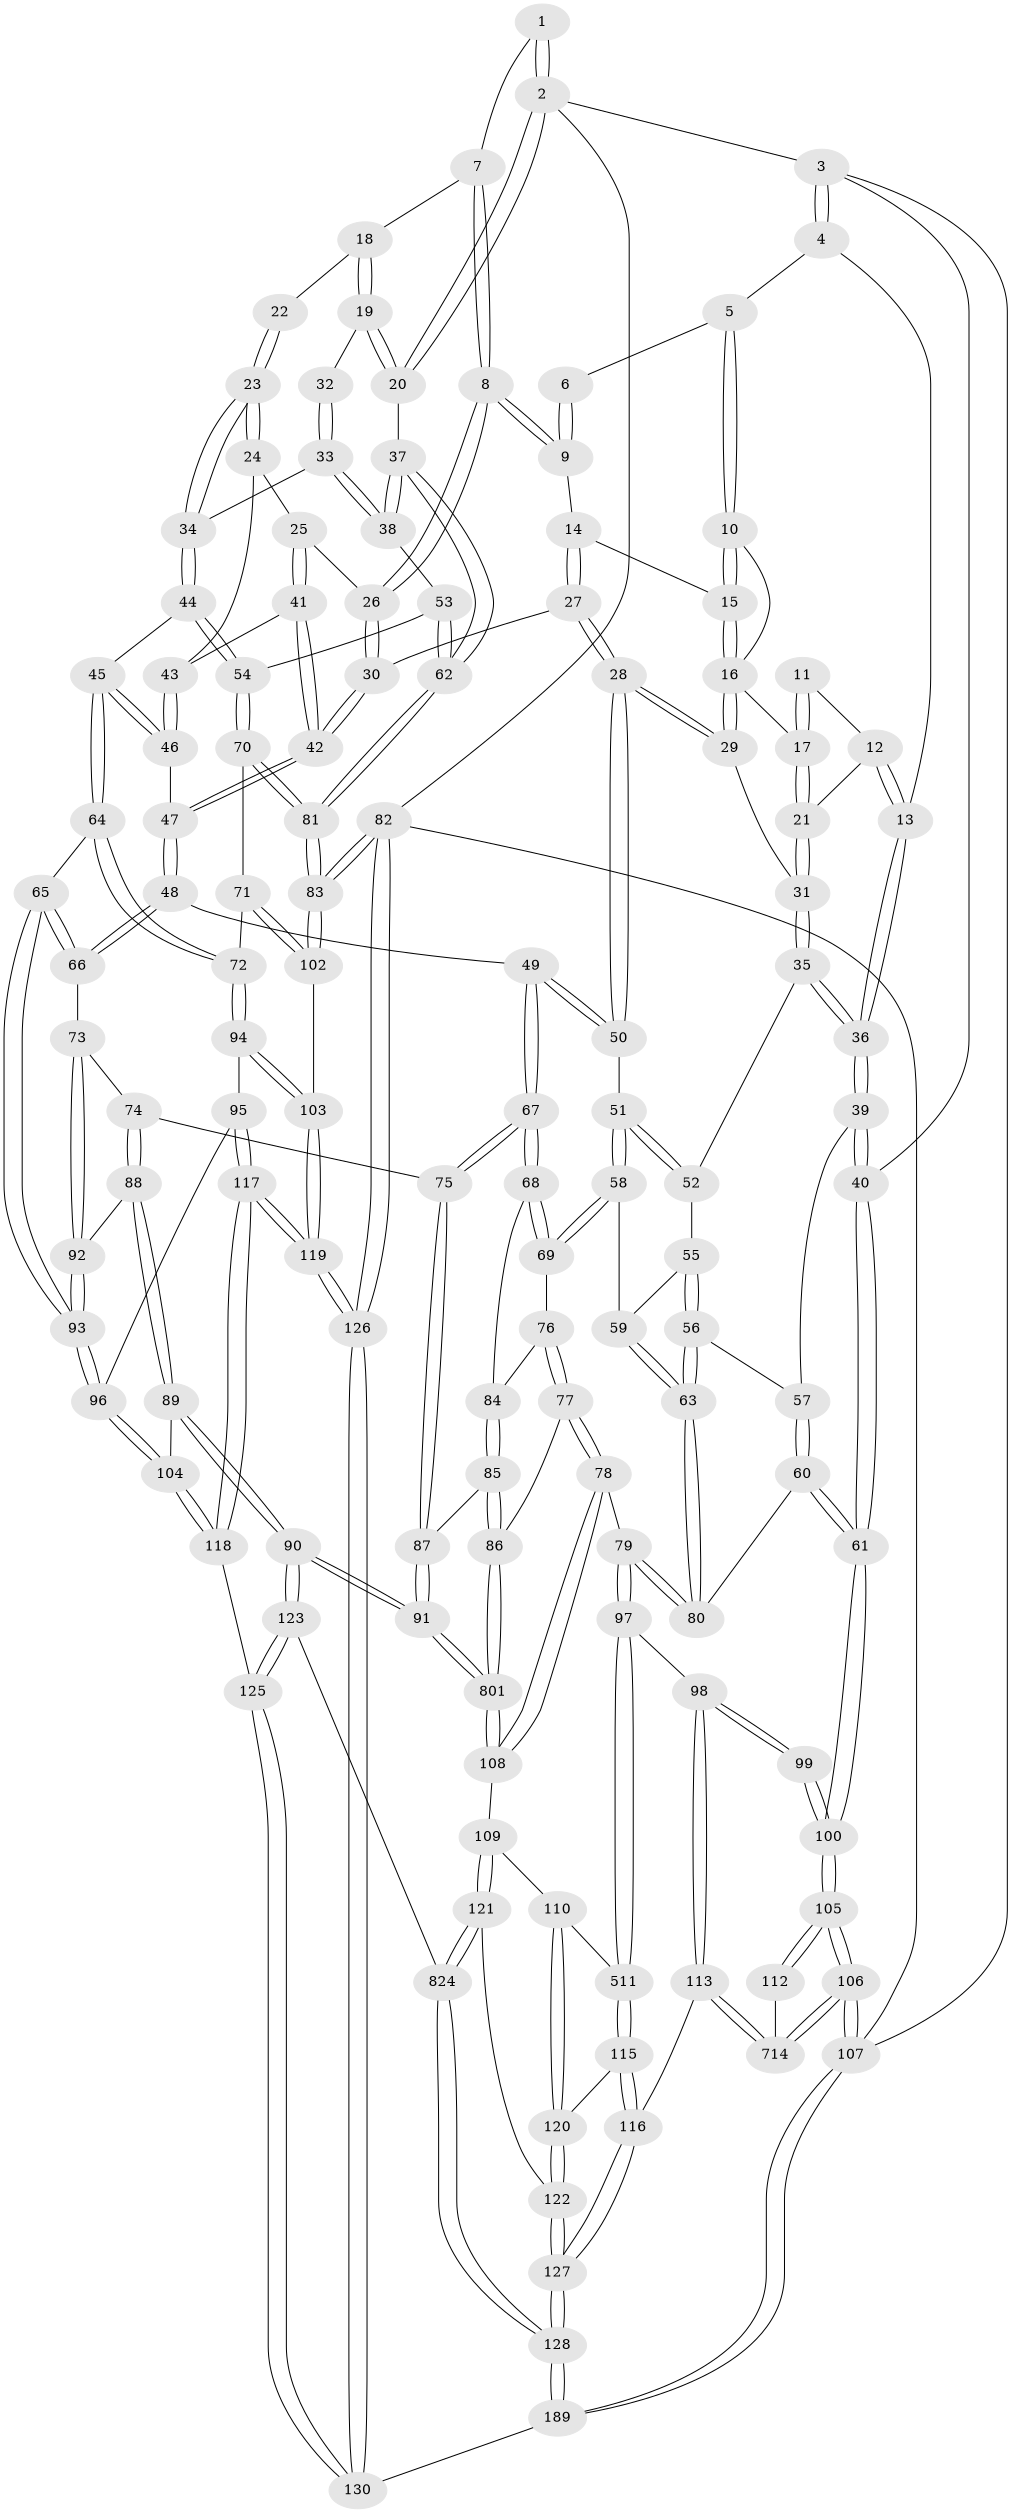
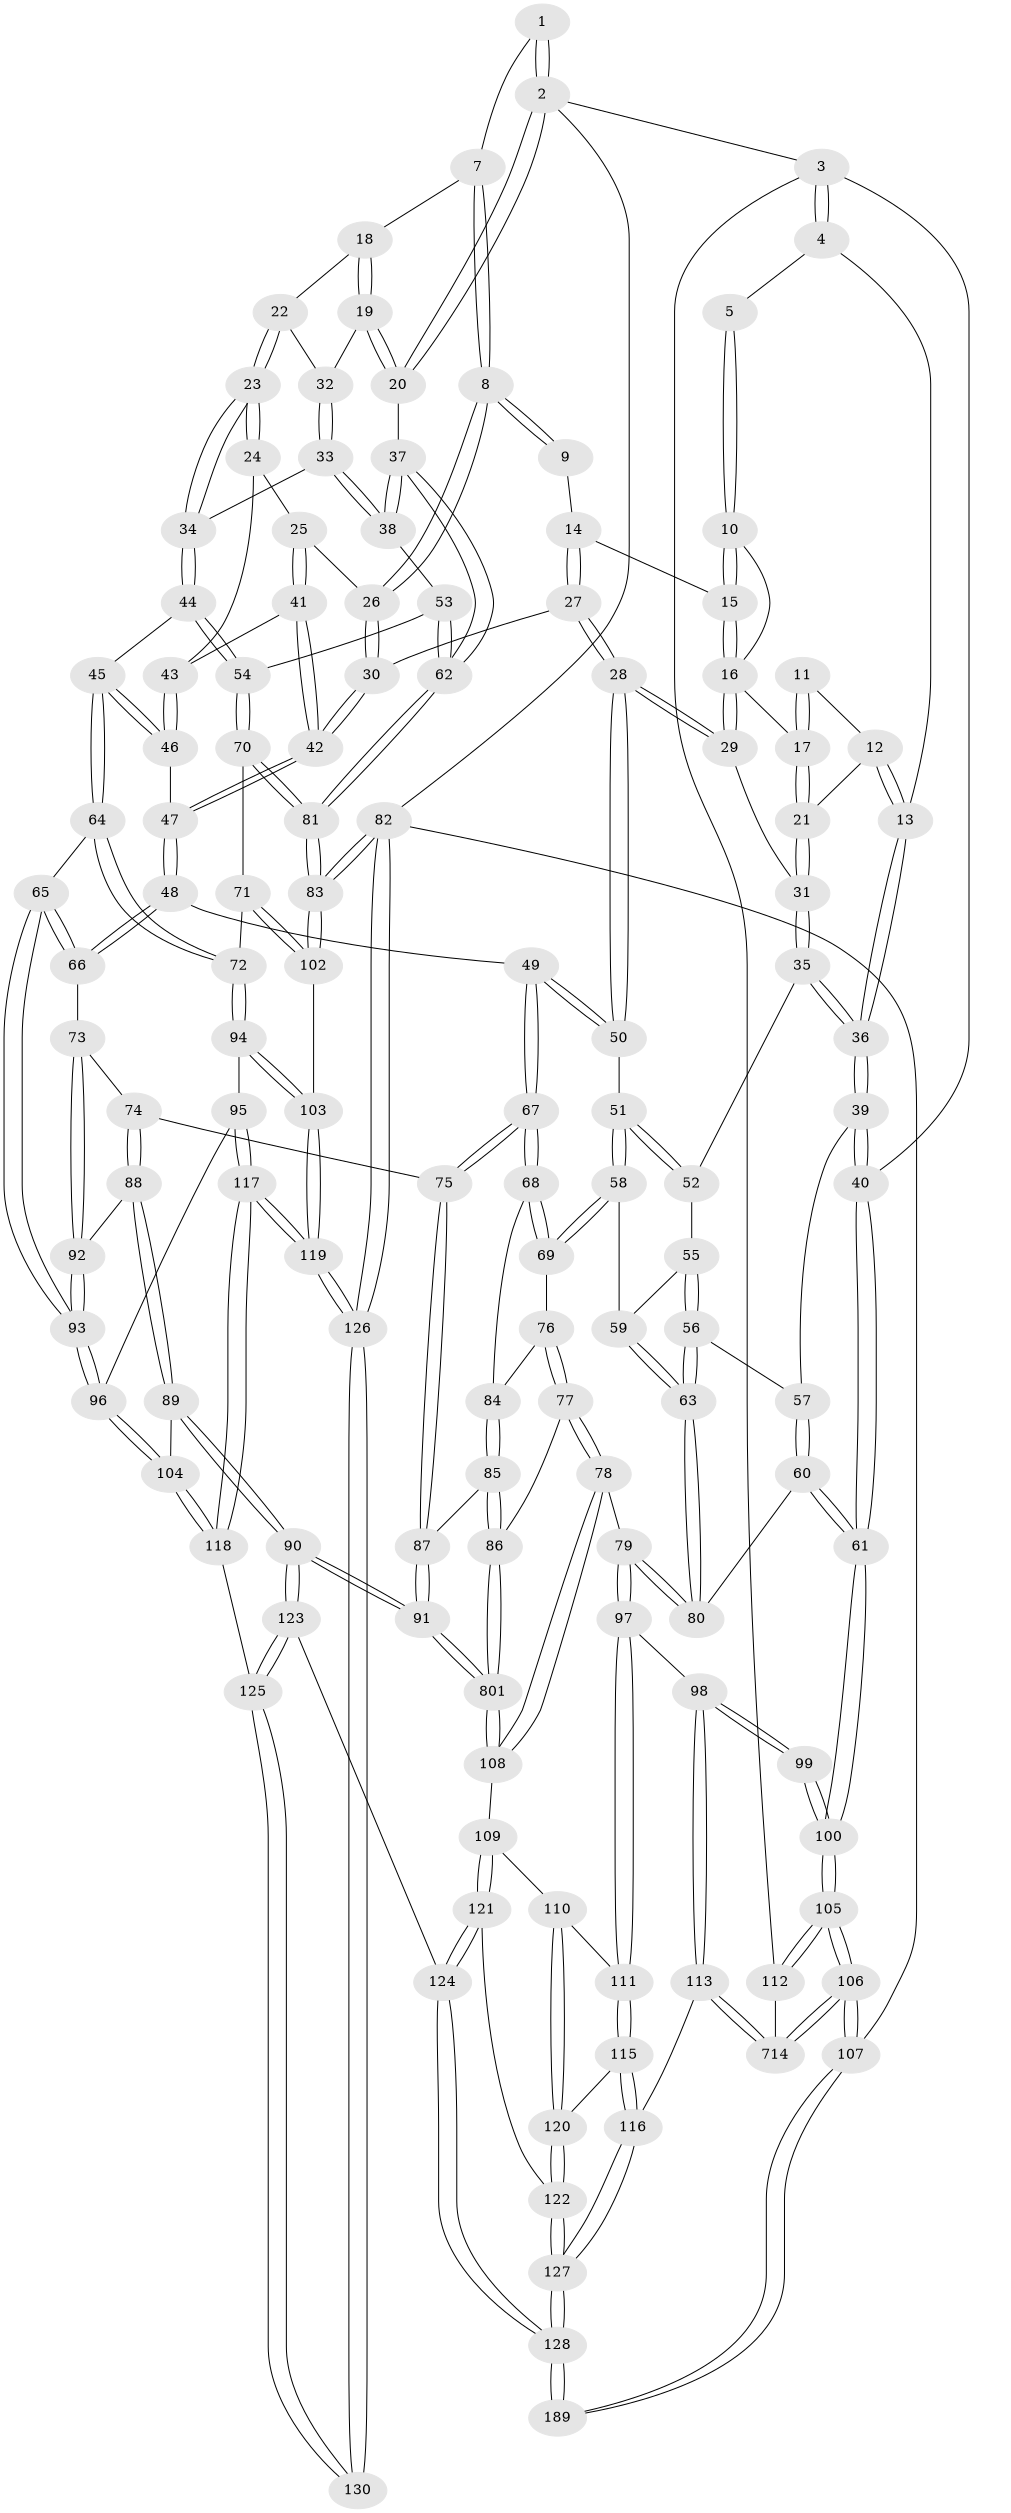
  graph {
    node [color=gray90 style=filled]
    1
    2
    7
    3
    20
    82
    8
    18
    4
    40
    107
    37
    83
    126
    5
    13
    61
    n18 [label=189]
-   6
    10
    36
    9
    15
    16
    14
    26
    19
    22
    30
    27
    11
    12
    17
    21
    31
    39
    28
    29
    32
    23
    33
    38
    62
    35
    24
    34
    25
    43
    44
    41
    46
    42
    50
    51
    47
    52
    53
    45
    54
    55
    57
    81
    60
    100
    48
    64
    70
    65
    72
    49
    66
    67
    73
    68
    75
    58
    59
    69
    56
    71
    63
    80
    76
    105
    93
    94
    96
    74
    92
    84
    87
    85
    77
    102
    103
    95
    88
    89
    91
    78
    86
    79
    108
    n104 [label=801]
    97
    109
    98
-   111 [label=511]
+   111
    130
    90
    104
    123
    118
    125
-   124 [label=824]
+   124
    117
    119
    99
    113
    115
    n121 [label=714]
    116
    106
    112
    110
    121
    120
    122
    127
    128
    1 -- 2
    1 -- 2
    1 -- 7
    2 -- 3
    2 -- 20
    2 -- 20
    2 -- 82
    7 -- 8
    7 -- 8
    7 -- 18
    3 -- 4
    3 -- 4
    3 -- 40
-   3 -- 107
+   3 -- 112
    20 -- 37
    82 -- 107
    82 -- 83
    82 -- 83
    82 -- 126
    82 -- 126
    8 -- 9
    8 -- 9
    8 -- 26
    8 -- 26
    18 -- 19
    18 -- 19
    18 -- 22
    4 -- 5
    4 -- 13
    40 -- 61
    40 -- 61
    107 -- n18
    107 -- n18
    37 -- 38
    37 -- 38
    37 -- 62
    37 -- 62
    83 -- 102
    83 -- 102
    126 -- 130
    126 -- 130
-   5 -- 6
    5 -- 10
    5 -- 10
    13 -- 36
    13 -- 36
    61 -- 100
    61 -- 100
-   n18 -- 130
-   6 -- 9
-   6 -- 9
    10 -- 15
    10 -- 15
    10 -- 16
    36 -- 39
    36 -- 39
    9 -- 14
    15 -- 16
    15 -- 16
    16 -- 17
    16 -- 29
    16 -- 29
    14 -- 15
    14 -- 27
    14 -- 27
    26 -- 30
    26 -- 30
    19 -- 20
    19 -- 20
    19 -- 32
+   22 -- 32
    22 -- 23
    22 -- 23
    30 -- 42
    30 -- 42
    27 -- 30
    27 -- 28
    27 -- 28
    11 -- 12
    11 -- 17
    11 -- 17
    12 -- 13
    12 -- 13
    12 -- 21
    17 -- 21
    17 -- 21
    21 -- 31
    21 -- 31
    31 -- 35
    31 -- 35
    39 -- 40
    39 -- 40
    39 -- 57
    28 -- 29
    28 -- 29
    28 -- 50
    28 -- 50
    29 -- 31
    32 -- 33
    32 -- 33
    23 -- 24
    23 -- 24
    23 -- 34
    23 -- 34
    33 -- 38
    33 -- 38
    33 -- 34
    38 -- 53
    62 -- 81
    62 -- 81
    35 -- 36
    35 -- 36
    35 -- 52
    24 -- 25
    24 -- 43
    34 -- 44
    34 -- 44
    25 -- 26
    25 -- 41
    25 -- 41
    43 -- 46
    43 -- 46
    44 -- 45
    44 -- 54
    44 -- 54
    41 -- 43
    41 -- 42
    41 -- 42
    46 -- 47
    42 -- 47
    42 -- 47
    50 -- 51
    51 -- 52
    51 -- 52
    51 -- 58
    51 -- 58
    47 -- 48
    47 -- 48
    52 -- 55
    53 -- 62
    53 -- 62
    53 -- 54
    45 -- 46
    45 -- 46
    45 -- 64
    45 -- 64
    54 -- 70
    54 -- 70
    55 -- 59
    55 -- 56
    55 -- 56
    57 -- 60
    57 -- 60
    81 -- 83
    81 -- 83
    60 -- 61
    60 -- 61
    60 -- 80
    100 -- 105
    100 -- 105
    48 -- 49
    48 -- 66
    48 -- 66
    64 -- 65
    64 -- 72
    64 -- 72
    70 -- 81
    70 -- 81
    70 -- 71
    65 -- 66
    65 -- 66
    65 -- 93
    65 -- 93
    72 -- 94
    72 -- 94
    49 -- 50
    49 -- 50
    49 -- 67
    49 -- 67
    66 -- 73
    67 -- 68
    67 -- 68
    67 -- 75
    67 -- 75
    73 -- 74
    73 -- 92
    73 -- 92
    68 -- 69
    68 -- 69
    68 -- 84
    75 -- 87
    75 -- 87
    58 -- 59
    58 -- 69
    58 -- 69
    59 -- 63
    59 -- 63
    69 -- 76
    56 -- 57
    56 -- 63
    56 -- 63
    71 -- 72
    71 -- 102
    71 -- 102
    63 -- 80
    63 -- 80
    76 -- 84
    76 -- 77
    76 -- 77
    105 -- 106
    105 -- 106
    105 -- 112
    105 -- 112
    93 -- 96
    93 -- 96
    94 -- 103
    94 -- 103
    94 -- 95
    96 -- 104
    96 -- 104
    74 -- 75
    74 -- 88
    74 -- 88
    92 -- 93
    92 -- 93
    84 -- 85
    84 -- 85
    87 -- 91
    87 -- 91
    85 -- 87
    85 -- 86
    85 -- 86
    77 -- 78
    77 -- 78
    77 -- 86
    102 -- 103
    103 -- 119
    103 -- 119
    95 -- 96
    95 -- 117
    95 -- 117
    88 -- 92
    88 -- 89
    88 -- 89
    89 -- 90
    89 -- 90
    89 -- 104
    91 -- n104
    91 -- n104
    78 -- 79
    78 -- 108
    78 -- 108
    86 -- n104
    86 -- n104
    79 -- 80
    79 -- 80
    79 -- 97
    79 -- 97
    108 -- 109
    n104 -- 108
    n104 -- 108
    97 -- 98
    97 -- 111
    97 -- 111
    109 -- 110
    109 -- 121
    109 -- 121
    98 -- 99
    98 -- 99
    98 -- 113
    98 -- 113
    111 -- 115
    111 -- 115
    90 -- 91
    90 -- 91
    90 -- 123
    90 -- 123
    104 -- 118
    104 -- 118
    123 -- 125
    123 -- 125
    123 -- 124
    118 -- 125
    125 -- 130
    125 -- 130
    124 -- 128
    124 -- 128
    117 -- 118
    117 -- 118
    117 -- 119
    117 -- 119
    119 -- 126
    119 -- 126
    99 -- 100
    99 -- 100
    113 -- n121
    113 -- n121
    113 -- 116
    115 -- 116
    115 -- 116
    115 -- 120
    116 -- 127
    116 -- 127
    106 -- 107
    106 -- 107
    106 -- n121
    106 -- n121
    112 -- n121
    110 -- 111
    110 -- 120
    110 -- 120
    121 -- 124
    121 -- 124
    121 -- 122
    120 -- 122
    120 -- 122
    122 -- 127
    122 -- 127
    127 -- 128
    127 -- 128
    128 -- n18
    128 -- n18
  }
